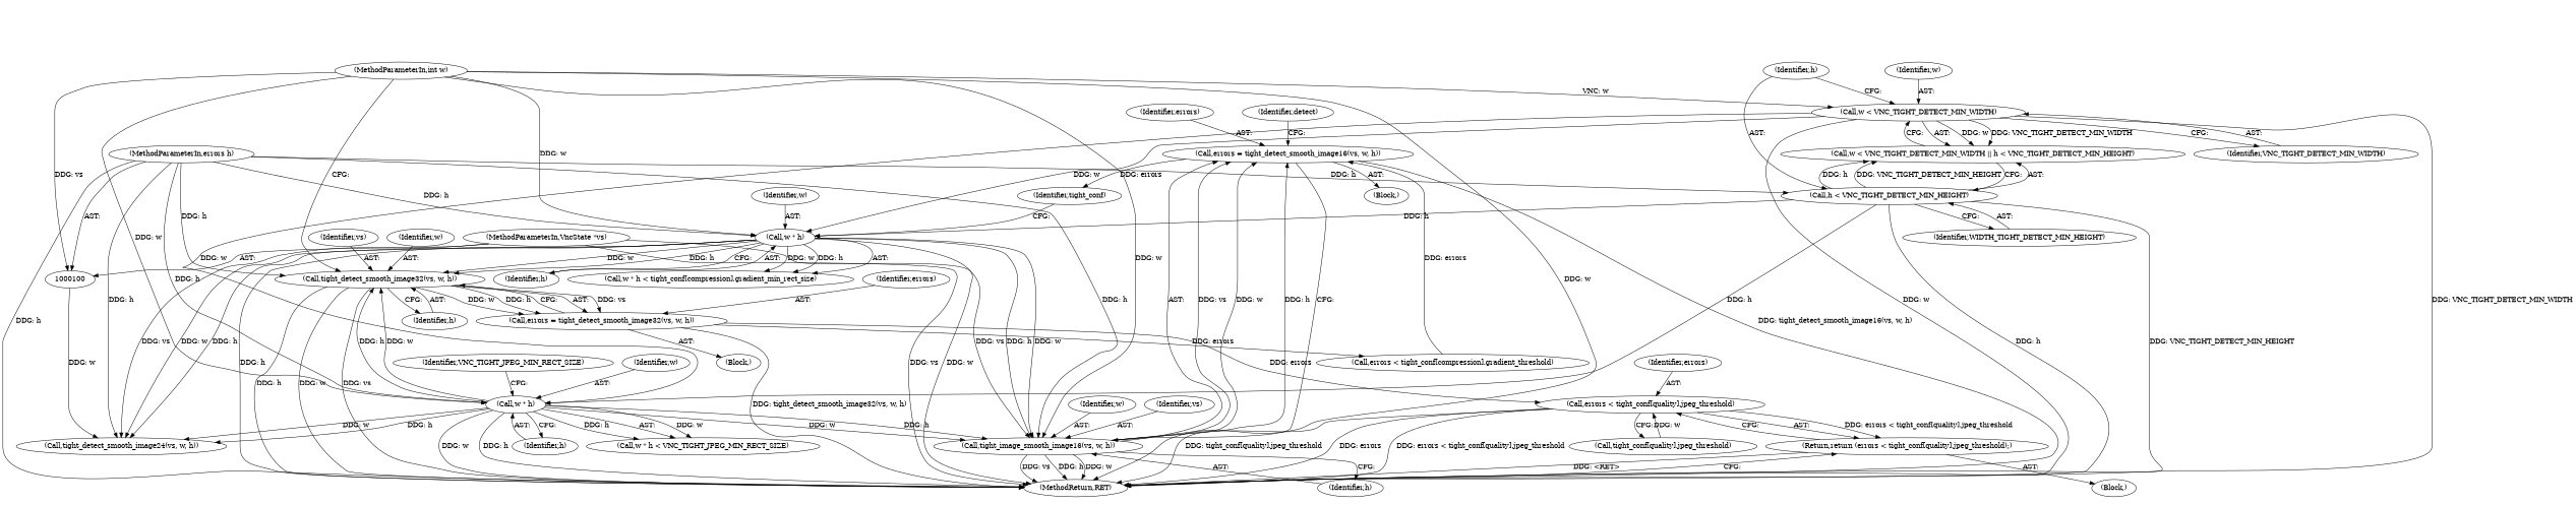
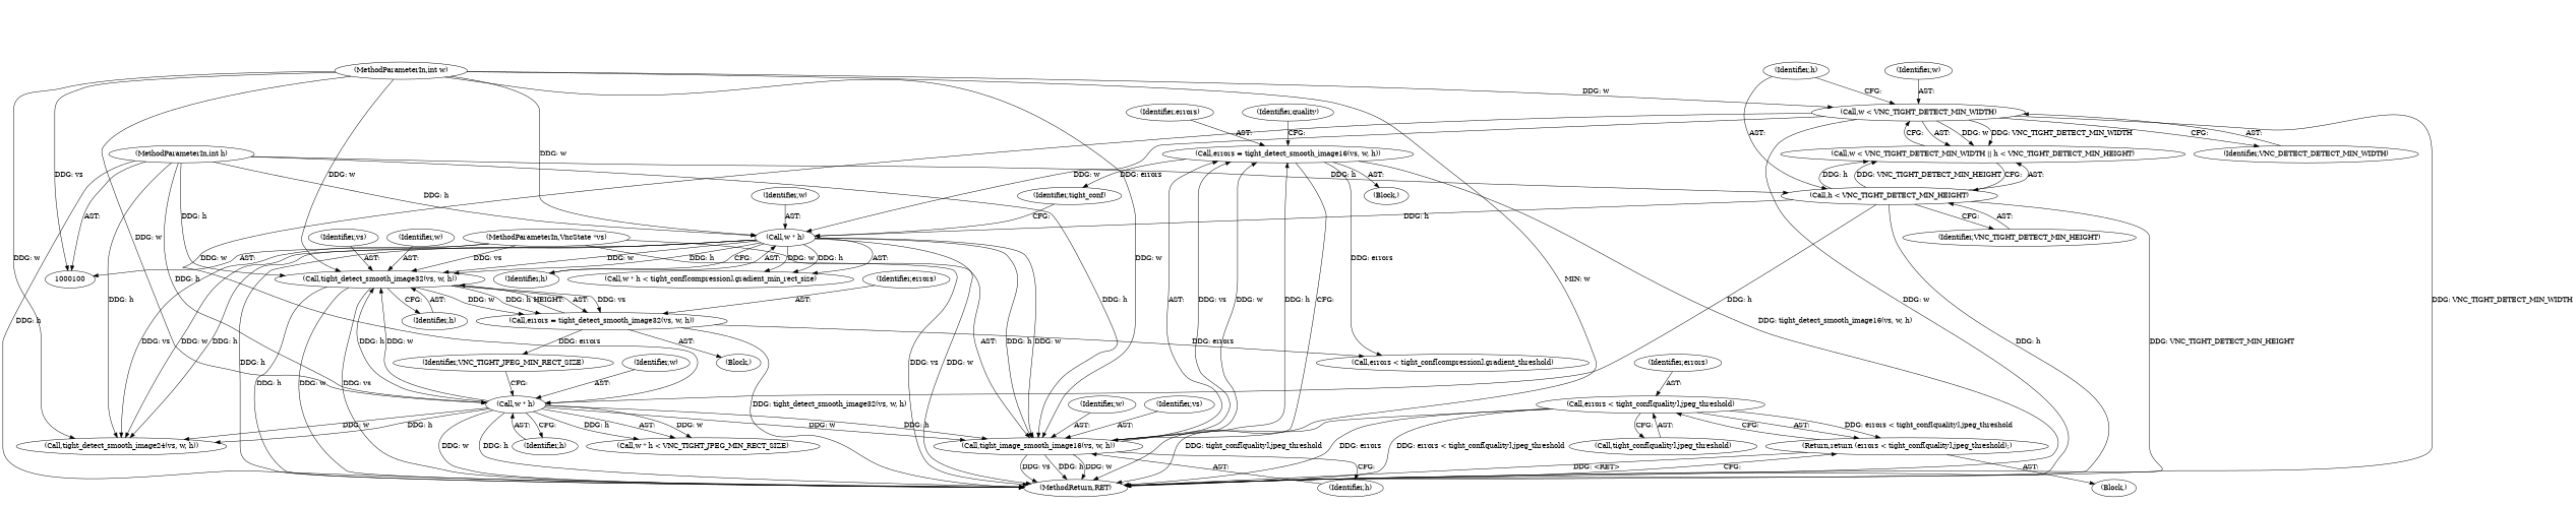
  digraph {
    n1 [label="(Call,errors < tight_conf[quality].jpeg_threshold)"]
    n2 [label="(Return,return (errors < tight_conf[quality].jpeg_threshold);)"]
    n3 [label="(MethodReturn,RET)"]
    n4 [label="(Call,tight_conf[quality].jpeg_threshold)"]
    n5 [label="(Block,)"]
    n6 [label="(Call,errors = tight_detect_smooth_image16(vs, w, h))"]
    n7 [label="(Call,tight_image_smooth_image16(vs, w, h))"]
    n8 [label="(Block,)"]
    n9 [label="(Call,errors < tight_conf[compression].gradient_threshold)"]
    n10 [label="(Identifier,tight_conf)"]
    n11 [label="(Identifier,h)"]
    n12 [label="(MethodParameterIn,VncState *vs)"]
    n13 [label="(Call,tight_detect_smooth_image32(vs, w, h))"]
    n14 [label="(Call,tight_detect_smooth_image24(vs, w, h))"]
    1000100
    n16 [label="(Call,errors = tight_detect_smooth_image32(vs, w, h))"]
    n17 [label="(Identifier,h)"]
    n18 [label="(Call,w * h)"]
    n19 [label="(Identifier,h)"]
    n20 [label="(Call,w * h < tight_conf[compression].gradient_min_rect_size)"]
    n21 [label="(Call,w < VNC_TIGHT_DETECT_MIN_WIDTH)"]
    n22 [label="(Call,w * h)"]
-   n23 [label="(Identifier,VNC_TIGHT_DETECT_MIN_WIDTH)"]
+   n23 [label="(Identifier,VNC_DETECT_DETECT_MIN_WIDTH)"]
    n24 [label="(Call,w < VNC_TIGHT_DETECT_MIN_WIDTH || h < VNC_TIGHT_DETECT_MIN_HEIGHT)"]
    n25 [label="(Identifier,h)"]
    n26 [label="(Call,w * h < VNC_TIGHT_JPEG_MIN_RECT_SIZE)"]
    n27 [label="(Call,h < VNC_TIGHT_DETECT_MIN_HEIGHT)"]
    n28 [label="(MethodParameterIn,int w)"]
-   n29 [label="(Identifier,WIDTH_TIGHT_DETECT_MIN_HEIGHT)"]
-   n30 [label="(MethodParameterIn,errors h)"]
+   n29 [label="(Identifier,VNC_TIGHT_DETECT_MIN_HEIGHT)"]
+   n30 [label="(MethodParameterIn,int h)"]
    n31 [label="(Block,)"]
    n32 [label="(Identifier,w)"]
    n33 [label="(Identifier,vs)"]
    n34 [label="(Identifier,errors)"]
    n35 [label="(Identifier,h)"]
    n36 [label="(Identifier,errors)"]
-   n37 [label="(Identifier,detect)"]
+   n37 [label="(Identifier,quality)"]
    n38 [label="(Identifier,w)"]
    n39 [label="(Identifier,w)"]
    n40 [label="(Identifier,w)"]
    n41 [label="(Identifier,errors)"]
    n42 [label="(Identifier,vs)"]
    n43 [label="(Identifier,VNC_TIGHT_JPEG_MIN_RECT_SIZE)"]
    n44 [label="(Identifier,w)"]
    n1 -> n2 [label="AST: "]
    n1 -> n2 [label="DDG: errors < tight_conf[quality].jpeg_threshold"]
    n1 -> n3 [label="DDG: tight_conf[quality].jpeg_threshold"]
    n1 -> n3 [label="DDG: errors"]
    n1 -> n3 [label="DDG: errors < tight_conf[quality].jpeg_threshold"]
    n1 -> n4 [label="CFG: "]
    n2 -> n1 [label="CFG: "]
    n2 -> n3 [label="DDG: <RET>"]
    n2 -> n5 [label="AST: "]
    n3 -> n2 [label="CFG: "]
-   n4 -> n1 [label="DDG: w"]
+   n4 -> n1 [label="AST: "]
    n6 -> n3 [label="DDG: tight_detect_smooth_image16(vs, w, h)"]
    n6 -> n7 [label="CFG: "]
    n6 -> n8 [label="AST: "]
-   n9 -> n6 [label="DDG: errors"]
+   n6 -> n9 [label="DDG: errors"]
    n6 -> n10 [label="DDG: errors"]
    n7 -> n3 [label="DDG: h"]
    n7 -> n3 [label="DDG: w"]
    n7 -> n3 [label="DDG: vs"]
    n7 -> n6 [label="AST: "]
    n7 -> n6 [label="DDG: vs"]
    n7 -> n6 [label="DDG: w"]
    n7 -> n6 [label="DDG: h"]
    n7 -> n11 [label="CFG: "]
    n10 -> n18 [label="CFG: "]
    n11 -> n7 [label="AST: "]
    n12 -> n3 [label="DDG: vs"]
-   n12 -> n7 [label="DDG: vs"]
+   n12 -> n7 [label="AST: "]
+   n12 -> n13 [label="DDG: vs"]
    n12 -> n14 [label="DDG: vs"]
    n12 -> 1000100 [label="AST: "]
    n13 -> n3 [label="DDG: h"]
    n13 -> n3 [label="DDG: w"]
    n13 -> n3 [label="DDG: vs"]
    n13 -> n16 [label="AST: "]
    n13 -> n16 [label="DDG: vs"]
    n13 -> n16 [label="DDG: w"]
    n13 -> n16 [label="DDG: h"]
    n13 -> n17 [label="CFG: "]
-   n16 -> n1 [label="DDG: errors"]
+   n16 -> n43 [label="DDG: errors"]
    n16 -> n3 [label="DDG: tight_detect_smooth_image32(vs, w, h)"]
    n16 -> n9 [label="DDG: errors"]
-   n16 -> n13 [label="CFG: "]
+   n16 -> n13 [label="HEIGHT: "]
    n16 -> n31 [label="AST: "]
    n17 -> n13 [label="AST: "]
    n18 -> n3 [label="DDG: h"]
    n18 -> n3 [label="DDG: w"]
    n18 -> n7 [label="DDG: w"]
    n18 -> n7 [label="DDG: h"]
    n18 -> n13 [label="DDG: w"]
    n18 -> n13 [label="DDG: h"]
    n18 -> n14 [label="DDG: w"]
    n18 -> n14 [label="DDG: h"]
    n18 -> n19 [label="CFG: "]
    n18 -> n20 [label="AST: "]
    n18 -> n20 [label="DDG: w"]
    n18 -> n20 [label="DDG: h"]
    n19 -> n18 [label="AST: "]
    n21 -> n3 [label="DDG: VNC_TIGHT_DETECT_MIN_WIDTH"]
    n21 -> n3 [label="DDG: w"]
    n21 -> n18 [label="DDG: w"]
    n21 -> n22 [label="DDG: w"]
    n21 -> n23 [label="CFG: "]
    n21 -> n24 [label="AST: "]
    n21 -> n24 [label="DDG: w"]
    n21 -> n24 [label="DDG: VNC_TIGHT_DETECT_MIN_WIDTH"]
    n22 -> n3 [label="DDG: w"]
    n22 -> n3 [label="DDG: h"]
    n22 -> n7 [label="DDG: w"]
    n22 -> n7 [label="DDG: h"]
    n22 -> n13 [label="DDG: w"]
    n22 -> n13 [label="DDG: h"]
    n22 -> n14 [label="DDG: w"]
    n22 -> n14 [label="DDG: h"]
    n22 -> n25 [label="CFG: "]
    n22 -> n26 [label="AST: "]
    n22 -> n26 [label="DDG: w"]
    n22 -> n26 [label="DDG: h"]
    n23 -> n21 [label="AST: "]
    n24 -> n21 [label="CFG: "]
    n24 -> n27 [label="CFG: "]
    n25 -> n22 [label="AST: "]
    n27 -> n3 [label="DDG: h"]
    n27 -> n3 [label="DDG: VNC_TIGHT_DETECT_MIN_HEIGHT"]
    n27 -> n18 [label="DDG: h"]
    n27 -> n22 [label="DDG: h"]
    n27 -> n24 [label="AST: "]
    n27 -> n24 [label="DDG: h"]
    n27 -> n24 [label="DDG: VNC_TIGHT_DETECT_MIN_HEIGHT"]
    n27 -> n29 [label="CFG: "]
-   n28 -> n3 [label="DDG: w"]
+   n28 -> n3 [label="MIN: w"]
    n28 -> n7 [label="DDG: w"]
-   n28 -> n13 [label="CFG: "]
-   1000100 -> n14 [label="DDG: w"]
+   n28 -> n13 [label="DDG: w"]
+   n28 -> n14 [label="DDG: w"]
    n28 -> 1000100 [label="DDG: vs"]
    n28 -> n18 [label="DDG: w"]
-   n28 -> n21 [label="VNC: w"]
+   n28 -> n21 [label="DDG: w"]
    n28 -> n22 [label="DDG: w"]
    n29 -> n27 [label="AST: "]
    n30 -> n3 [label="DDG: h"]
    n30 -> n7 [label="DDG: h"]
    n30 -> n13 [label="DDG: h"]
    n30 -> n14 [label="DDG: h"]
    n30 -> 1000100 [label="AST: "]
    n30 -> n18 [label="DDG: h"]
    n30 -> n22 [label="DDG: h"]
    n30 -> n27 [label="DDG: h"]
    n32 -> n22 [label="AST: "]
    n33 -> n13 [label="AST: "]
    n34 -> n6 [label="AST: "]
    n35 -> n21 [label="CFG: "]
    n35 -> n27 [label="AST: "]
    n36 -> n1 [label="AST: "]
    n37 -> n6 [label="CFG: "]
    n38 -> n7 [label="AST: "]
    n39 -> n21 [label="AST: "]
    n40 -> n18 [label="AST: "]
    n41 -> n16 [label="AST: "]
    n42 -> n7 [label="AST: "]
    n43 -> n22 [label="CFG: "]
    n44 -> n13 [label="AST: "]
  }
